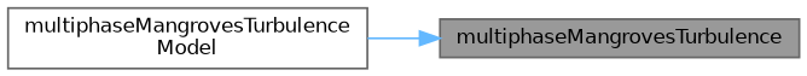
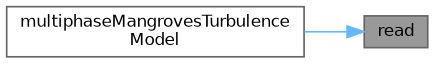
  digraph {
    rankdir=RL
    node [fontname=Helvetica fontsize=10 shape=box style=filled]
-   n1 [color=gray40 fillcolor=grey60 fontcolor=black height=0.2 label=multiphaseMangrovesTurbulence width=0.4]
+   n1 [color=gray40 fillcolor=grey60 fontcolor=black height=0.2 label=read width=0.4]
    n2 [color=grey40 fillcolor=white height=0.2 label="multiphaseMangrovesTurbulence\lModel" width=0.4]
    n1 -> n2 [color=steelblue1 dir=back fontname=Helvetica fontsize=10 labelfontname=Helvetica labelfontsize=10 style=solid]
  }
